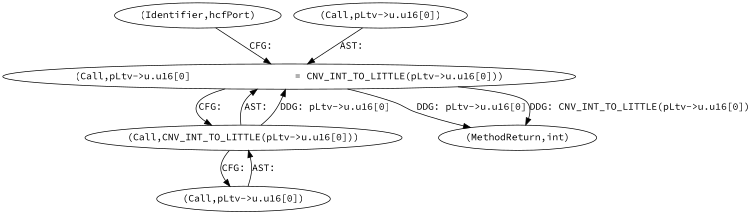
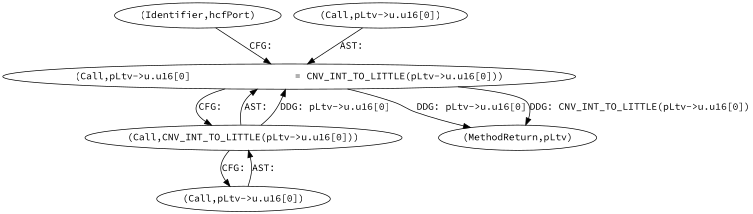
  digraph {
    fontname="Source Code Pro"
    node [fontname="Source Code Pro"]
    edge [fontname="Source Code Pro"]
    n1 [label="(Call,pLtv->u.u16[0]                  = CNV_INT_TO_LITTLE(pLtv->u.u16[0]))"]
    n2 [label="(Call,CNV_INT_TO_LITTLE(pLtv->u.u16[0]))"]
-   n3 [label="(MethodReturn,int)"]
+   n3 [label="(MethodReturn,pLtv)"]
    n4 [label="(Call,pLtv->u.u16[0])"]
    n5 [label="(Identifier,hcfPort)"]
    n6 [label="(Call,pLtv->u.u16[0])"]
    n1 -> n2 [label="CFG: "]
    n1 -> n3 [label="DDG: pLtv->u.u16[0]"]
    n1 -> n3 [label="DDG: CNV_INT_TO_LITTLE(pLtv->u.u16[0])"]
    n2 -> n1 [label="AST: "]
    n2 -> n1 [label="DDG: pLtv->u.u16[0]"]
    n2 -> n4 [label="CFG: "]
    n4 -> n2 [label="AST: "]
    n5 -> n1 [label="CFG: "]
    n6 -> n1 [label="AST: "]
  }
